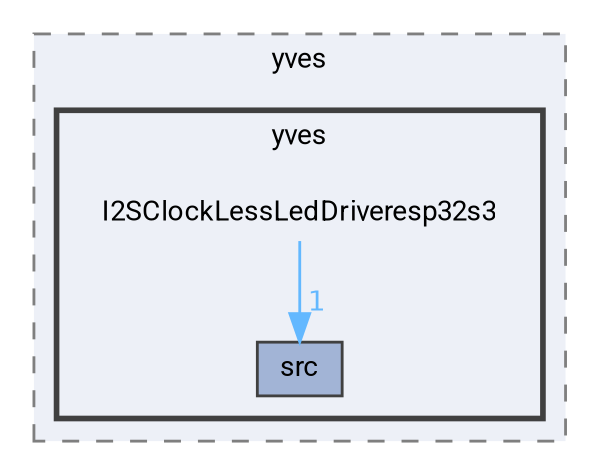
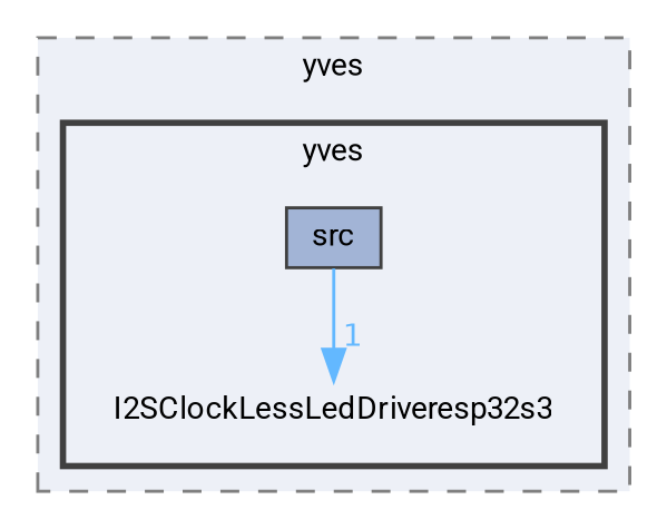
  digraph {
    compound=true
    fontname=Roboto
    node [fontname=Roboto fontsize=10]
    n1 [height=0.2 label=I2SClockLessLedDriveresp32s3 shape=plaintext width=0.4]
    n2 [color=grey25 fillcolor="#a2b4d6" height=0.2 label=src shape=box style=filled width=0.4]
    subgraph cluster_1 {
      bgcolor="#edf0f7"
      fontsize=10
      label=yves
      pencolor=grey50
      style="filled,dashed"
      subgraph cluster_2 {
        bgcolor="#edf0f7"
        fontsize=10
        pencolor=grey25
        style="filled,bold"
        n1
        n2
      }
    }
-   n1 -> n2 [color=steelblue1 fontcolor=steelblue1 fontname=Roboto fontsize=10 headlabel=1 labeldistance=1.5 labelfontname=Helvetica labelfontsize=10]
+   n2 -> n1 [color=steelblue1 fontcolor=steelblue1 fontname=Roboto fontsize=10 headlabel=1 labeldistance=1.5 labelfontname=Helvetica labelfontsize=10]
  }
